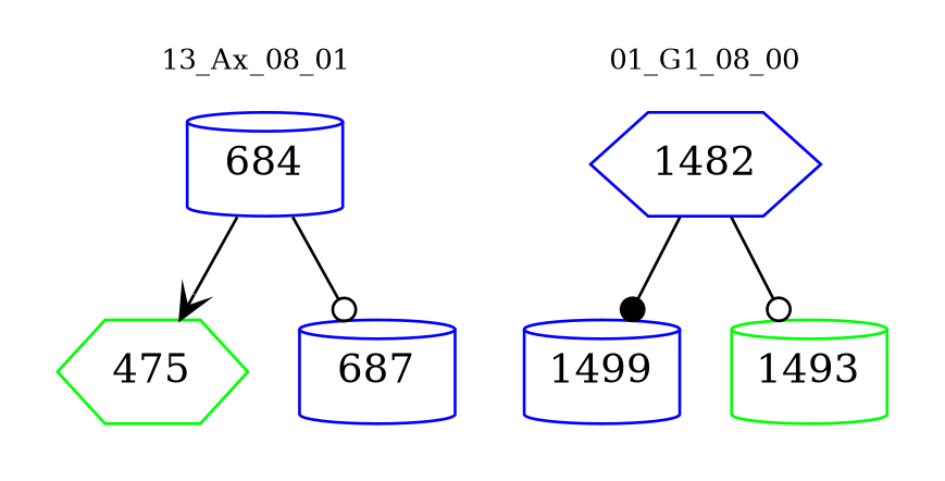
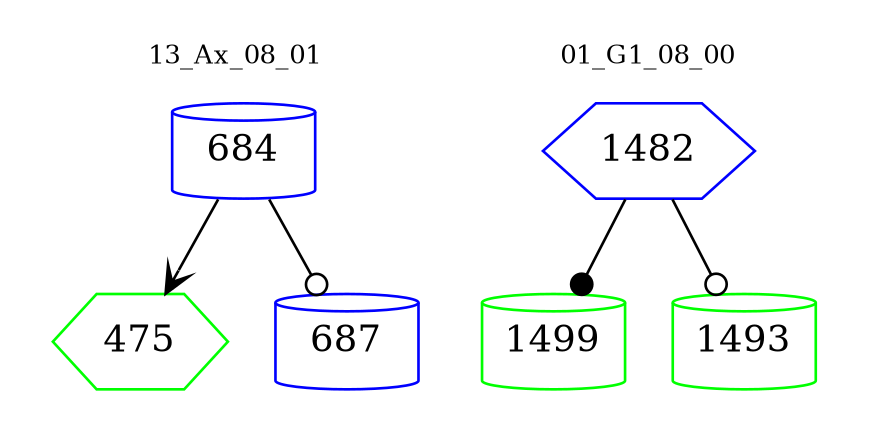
  digraph {
    node [color=blue shape=cylinder]
    edge [arrowhead=odot color=black]
    n1 [label=684]
    n2 [color=green label=475 shape=hexagon]
    n3 [label=687]
    n4 [label=1482 shape=hexagon]
-   n5 [label=1499]
+   n5 [color=green label=1499]
    n6 [color=green label=1493]
    subgraph cluster_1 {
      color=white
      fontsize=10
      label="13_Ax_08_01"
      n1
      n2
      n3
    }
    subgraph cluster_2 {
      color=white
      fontsize=10
      label="01_G1_08_00"
      n4
      n5
      n6
    }
    n1 -> n2 [arrowhead=vee]
    n1 -> n3
    n4 -> n5 [arrowhead=dot]
    n4 -> n6
  }
